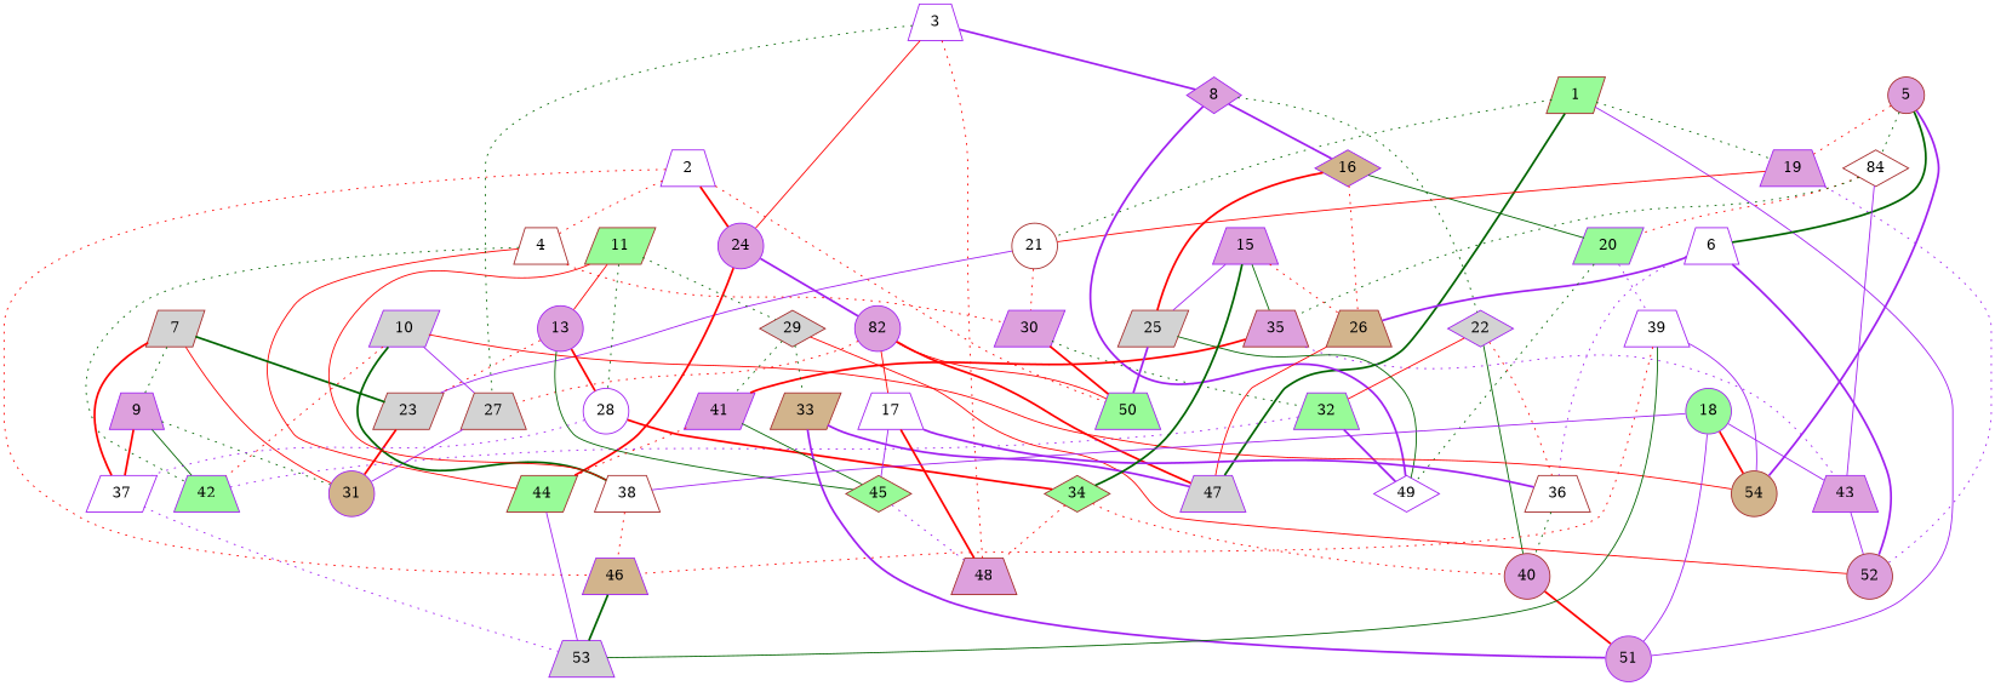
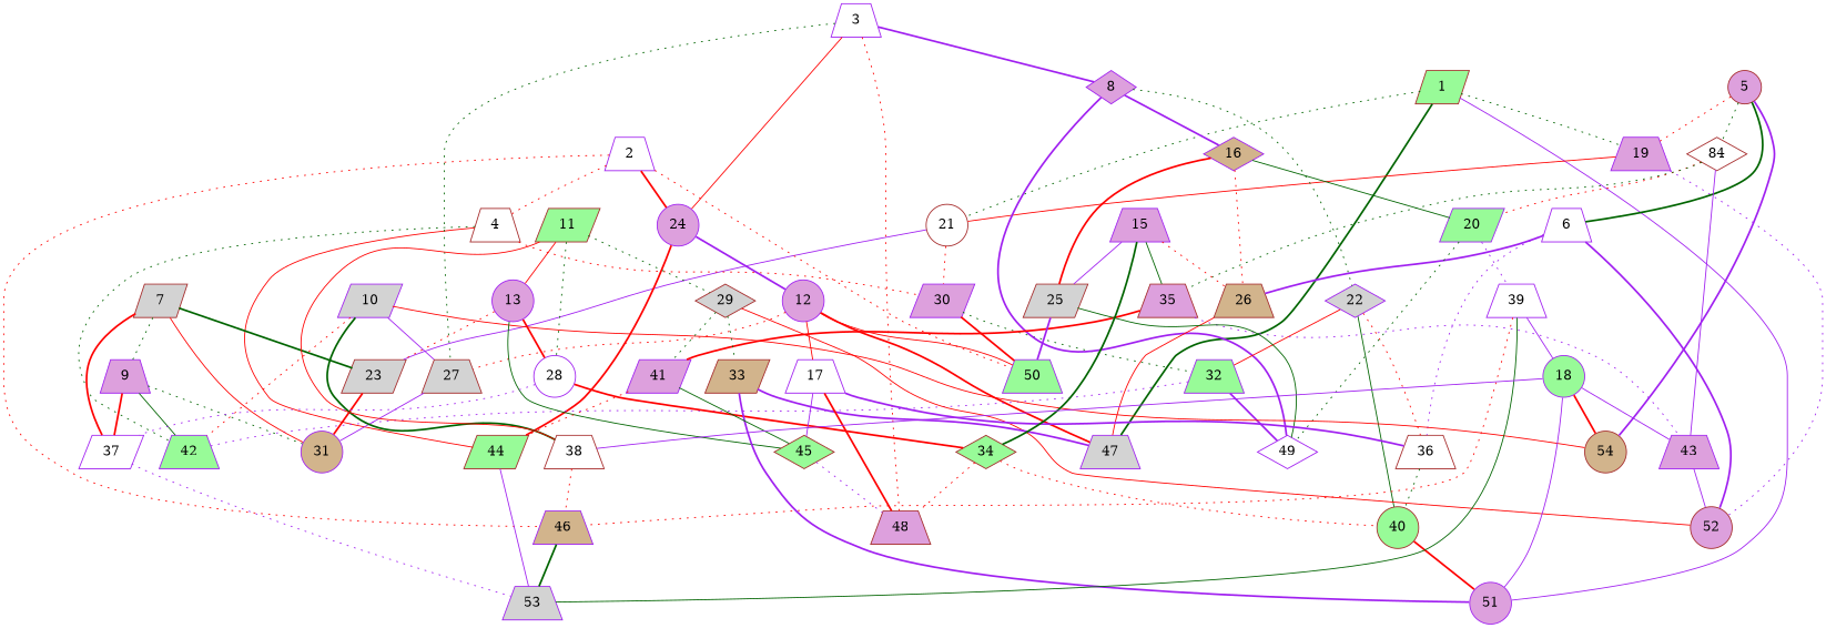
  graph {
    node [color=purple fillcolor=plum shape=trapezium style=filled]
    edge [color=red style=dotted]
    1 [color=brown fillcolor=palegreen shape=parallelogram]
    19
    21 [color=brown fillcolor=white shape=circle]
    47 [fillcolor=lightgrey]
    51 [shape=circle]
    52 [color=brown shape=circle]
    30 [shape=parallelogram]
    23 [color=brown fillcolor=lightgrey shape=parallelogram]
    2 [fillcolor=white]
    4 [color=brown fillcolor=white]
    24 [shape=circle]
    46 [fillcolor=tan]
    50 [fillcolor=palegreen]
    42 [fillcolor=palegreen]
    44 [color=brown fillcolor=palegreen shape=parallelogram]
-   12 [shape=circle label=82]
+   12 [shape=circle]
    53 [fillcolor=lightgrey]
    3 [fillcolor=white]
    8 [shape=diamond]
    27 [color=brown fillcolor=lightgrey]
    48 [color=brown]
    16 [fillcolor=tan shape=diamond]
    22 [fillcolor=lightgrey shape=diamond]
    49 [fillcolor=white shape=diamond]
    31 [fillcolor=tan shape=circle]
    32 [fillcolor=palegreen]
    5 [color=brown shape=circle]
    6 [fillcolor=white]
    n29 [color=brown fillcolor=white label=84 shape=diamond]
    54 [color=brown fillcolor=tan shape=circle]
    26 [color=brown fillcolor=tan]
    36 [color=brown fillcolor=white]
    20 [fillcolor=palegreen shape=parallelogram]
    35 [color=brown]
    43
-   40 [color=brown shape=circle]
+   40 [color=brown fillcolor=palegreen shape=circle]
    7 [color=brown fillcolor=lightgrey shape=parallelogram]
    9
    37 [fillcolor=white shape=parallelogram]
    25 [color=brown fillcolor=lightgrey shape=parallelogram]
    10 [fillcolor=lightgrey shape=parallelogram]
    38 [color=brown fillcolor=white]
    11 [color=brown fillcolor=palegreen shape=parallelogram]
    13 [shape=circle]
    28 [fillcolor=white shape=circle]
    29 [color=brown fillcolor=lightgrey shape=diamond]
    45 [color=brown fillcolor=palegreen shape=diamond]
    34 [color=brown fillcolor=palegreen shape=diamond]
    33 [color=brown fillcolor=tan shape=parallelogram]
    41 [shape=parallelogram]
    17 [fillcolor=white]
    39 [fillcolor=white]
    15
    18 [fillcolor=palegreen shape=circle]
    1 -- 19 [color=darkgreen]
    1 -- 21 [color=darkgreen]
    1 -- 47 [color=darkgreen style=bold]
    1 -- 51 [color=purple style=solid]
    19 -- 21 [style=solid]
    19 -- 52 [color=purple]
    21 -- 30
    21 -- 23 [color=purple style=solid]
    30 -- 50 [style=bold]
    30 -- 32 [color=darkgreen]
    23 -- 31 [style=bold]
    2 -- 4
    2 -- 24 [style=bold]
    2 -- 46
    2 -- 50
    4 -- 30
    4 -- 42 [color=darkgreen]
    4 -- 44 [style=solid]
    24 -- 44 [style=bold]
    24 -- 12 [color=purple style=bold]
    46 -- 53 [color=darkgreen style=bold]
    44 -- 53 [color=purple style=solid]
    12 -- 47 [style=bold]
    12 -- 50 [style=solid]
    12 -- 27
    12 -- 17 [style=solid]
    3 -- 24 [style=solid]
    3 -- 8 [color=purple style=bold]
    3 -- 27 [color=darkgreen]
    3 -- 48
    8 -- 16 [color=purple style=bold]
    8 -- 22 [color=darkgreen]
    8 -- 49 [color=purple style=bold]
    27 -- 31 [color=purple style=solid]
    16 -- 26
    16 -- 20 [color=darkgreen style=solid]
    16 -- 25 [style=bold]
    22 -- 32 [style=solid]
    22 -- 36
    22 -- 40 [color=darkgreen style=solid]
    32 -- 42 [color=purple]
    32 -- 49 [color=purple style=bold]
    5 -- 19
    5 -- 6 [color=darkgreen style=bold]
    5 -- n29 [color=darkgreen]
    5 -- 54 [color=purple style=bold]
    6 -- 52 [color=purple style=bold]
    6 -- 26 [color=purple style=bold]
    6 -- 36 [color=purple]
    n29 -- 20
    n29 -- 35 [color=darkgreen]
    n29 -- 43 [color=purple style=solid]
    26 -- 47 [style=solid]
    36 -- 40 [color=darkgreen]
    20 -- 49 [color=darkgreen]
    20 -- 39 [color=purple]
    35 -- 43 [color=purple]
    35 -- 41 [style=bold]
    43 -- 52 [color=purple style=solid]
    40 -- 51 [style=bold]
    7 -- 23 [color=darkgreen style=bold]
    7 -- 31 [style=solid]
    7 -- 9 [color=darkgreen]
    7 -- 37 [style=bold]
    9 -- 42 [color=darkgreen style=solid]
    9 -- 31 [color=darkgreen]
    9 -- 37 [style=bold]
    37 -- 53 [color=purple]
    25 -- 50 [color=purple style=bold]
    25 -- 49 [color=darkgreen style=solid]
    10 -- 42
    10 -- 27 [color=purple style=solid]
    10 -- 54 [style=solid]
    10 -- 38 [color=darkgreen style=bold]
    38 -- 46
    11 -- 38 [style=solid]
    11 -- 13 [style=solid]
    11 -- 28 [color=darkgreen]
    11 -- 29 [color=darkgreen]
    13 -- 23
    13 -- 28 [style=bold]
    13 -- 45 [color=darkgreen style=solid]
    28 -- 37 [color=purple]
    28 -- 34 [style=bold]
    29 -- 52 [style=solid]
    29 -- 33 [color=darkgreen]
    29 -- 41 [color=darkgreen]
    45 -- 48 [color=purple]
    34 -- 48
    34 -- 40
    33 -- 47 [color=purple style=bold]
    33 -- 51 [color=purple style=bold]
    41 -- 44
    41 -- 45 [color=darkgreen style=solid]
    17 -- 48 [style=bold]
    17 -- 36 [color=purple style=bold]
    17 -- 45 [color=purple style=solid]
    39 -- 46
    39 -- 53 [color=darkgreen style=solid]
-   39 -- 54 [color=purple style=solid]
+   39 -- 18 [color=purple style=solid]
    15 -- 26
    15 -- 35 [color=darkgreen style=solid]
    15 -- 25 [color=purple style=solid]
    15 -- 34 [color=darkgreen style=bold]
    18 -- 51 [color=purple style=solid]
    18 -- 54 [style=bold]
    18 -- 43 [color=purple style=solid]
    18 -- 38 [color=purple style=solid]
  }
